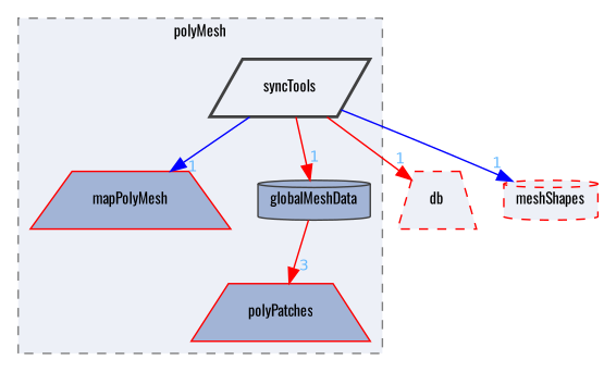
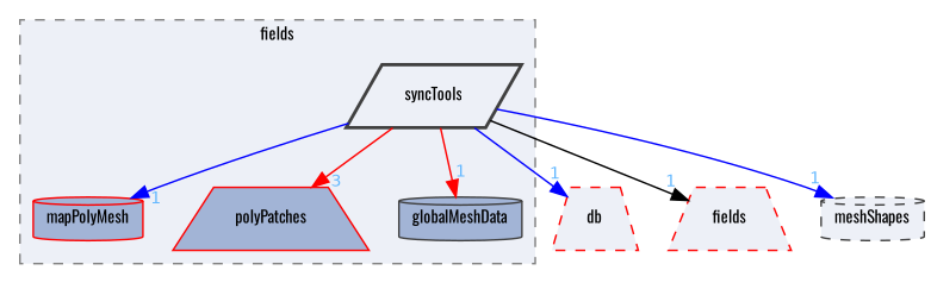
  digraph {
    compound=true
    fontname=Oswald
    node [color=red fillcolor="#edf0f7" fontname=Oswald fontsize=10 shape=cylinder style=filled]
    edge [color=red fontcolor=steelblue1 fontname=Oswald fontsize=10 headlabel=1 labeldistance=1.5 labelfontname=Helvetica labelfontsize=10]
-   n1 [fillcolor="#a2b4d6" height=0.2 label=mapPolyMesh shape=trapezium width=0.4]
+   n1 [fillcolor="#a2b4d6" height=0.2 label=mapPolyMesh width=0.4]
    n2 [fillcolor="#a2b4d6" height=0.2 label=polyPatches shape=trapezium width=0.4]
    n3 [color=grey25 fillcolor="#a2b4d6" height=0.2 label=globalMeshData width=0.4]
    n4 [color=grey25 height=0.2 label=syncTools shape=parallelogram style="filled,bold" width=0.4]
    n5 [height=0.2 label=db shape=trapezium style="filled,dashed" width=0.4]
-   n7 [height=0.2 label=meshShapes style="filled,dashed" width=0.4]
+   n6 [height=0.2 label=fields shape=trapezium style="filled,dashed" width=0.4]
+   n7 [color=grey25 height=0.2 label=meshShapes style="filled,dashed" width=0.4]
    subgraph cluster_1 {
      bgcolor="#edf0f7"
      fontsize=10
-     label=polyMesh
+     label=fields
      pencolor=grey50
      style="filled,dashed"
      n1
      n2
      n3
      n4
    }
    n4 -> n1 [color=blue]
-   n3 -> n2 [headlabel=3]
+   n4 -> n2 [headlabel=3]
    n4 -> n3
-   n4 -> n5
+   n4 -> n5 [color=blue]
+   n4 -> n6 [color=black]
    n4 -> n7 [color=blue]
  }
